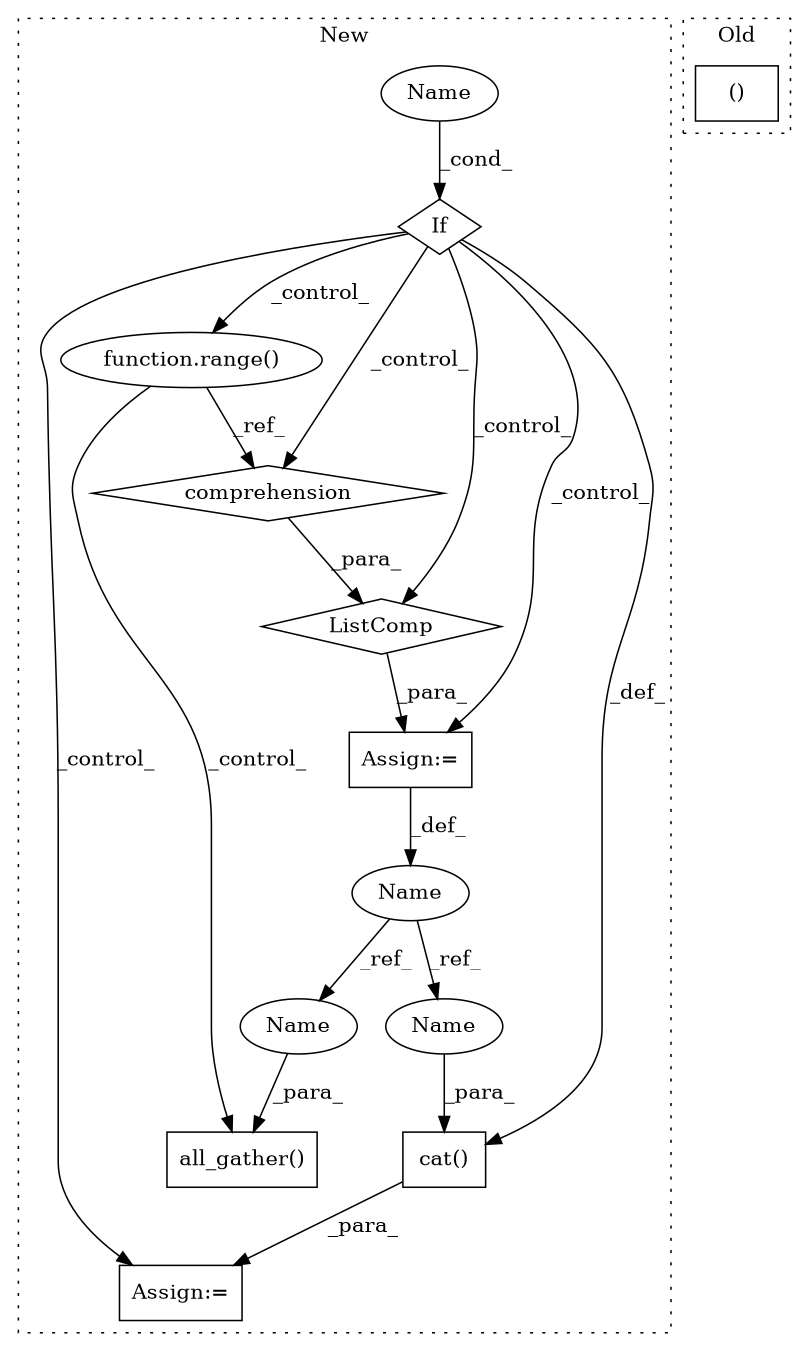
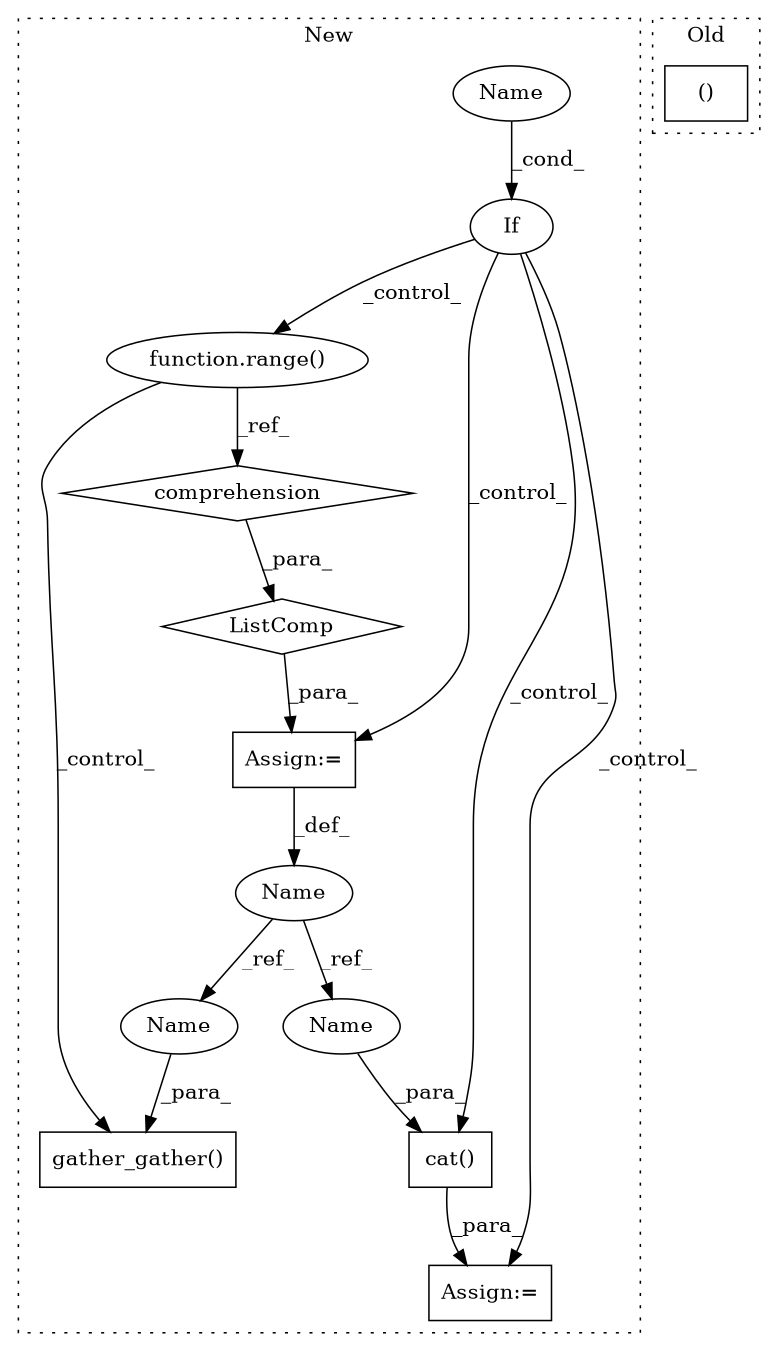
  digraph {
    node [a=87 l=3 shape=box]
-   n1 [a=75 l="29,27" label="all_gather()" s="21576,21625"]
+   n1 [a=75 l="29,27" label="gather_gather()" s="21576,21625"]
    n2 [a=75 l="6,1" label="function.range()" s="21540,21561" shape=ellipse]
    n3 [a=106 l=58 label=ListComp s=21505 shape=diamond]
    n4 [a=45 label=comprehension s=21531 shape=diamond]
    n5 [a=68 label="Assign:=" s=21677]
    n6 [l=12 label=Name s=21490 shape=ellipse]
    n7 [a=75 l="10,8" label="cat()" s="21680,21702"]
-   n8 [a=96 label=If s=21386 shape=diamond]
+   n8 [a=96 label=If s=21386 shape=ellipse]
    n9 [l=27 label=Name s=21389 shape=ellipse]
    n10 [a=68 label="Assign:=" s=21502]
    n11 [l=12 label=Name s=21605 shape=ellipse]
    n12 [l=12 label=Name s=21690 shape=ellipse]
    n13 [a=54 l=9 label="()" s=21252]
    subgraph cluster_1 {
      label=New
      style=dotted
      n1
      n2
      n3
      n4
      n5
      n6
      n7
      n8
      n9
      n10
      n11
      n12
    }
    subgraph cluster_2 {
      label=Old
      style=dotted
      n13
    }
    n2 -> n1 [label=_control_]
    n2 -> n4 [label=_ref_]
    n3 -> n10 [label=_para_]
    n4 -> n3 [label=_para_]
    n6 -> n11 [label=_ref_]
    n6 -> n12 [label=_ref_]
    n7 -> n5 [label=_para_]
    n8 -> n2 [label=_control_]
-   n8 -> n3 [label=_control_]
-   n8 -> n4 [label=_control_]
    n8 -> n5 [label=_control_]
-   n8 -> n7 [label=_def_]
+   n8 -> n7 [label=_control_]
    n8 -> n10 [label=_control_]
    n9 -> n8 [label=_cond_]
    n10 -> n6 [label=_def_]
    n11 -> n1 [label=_para_]
    n12 -> n7 [label=_para_]
  }
